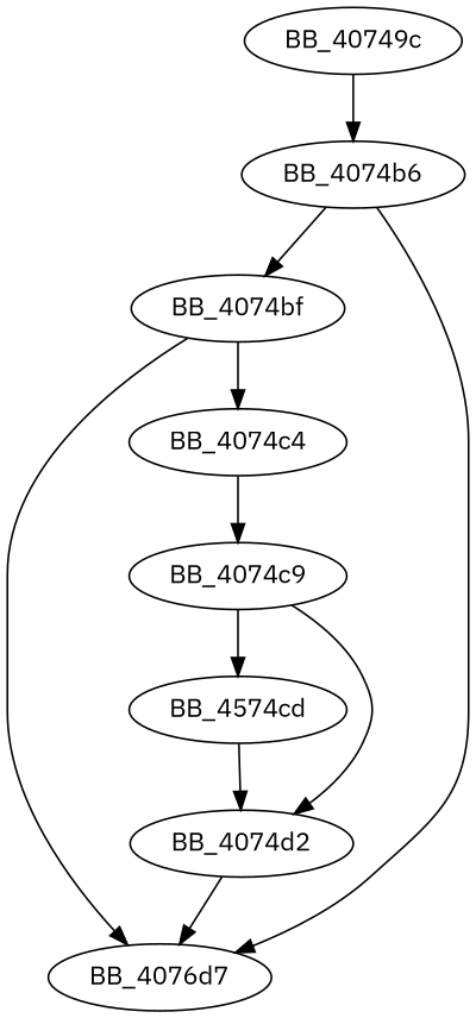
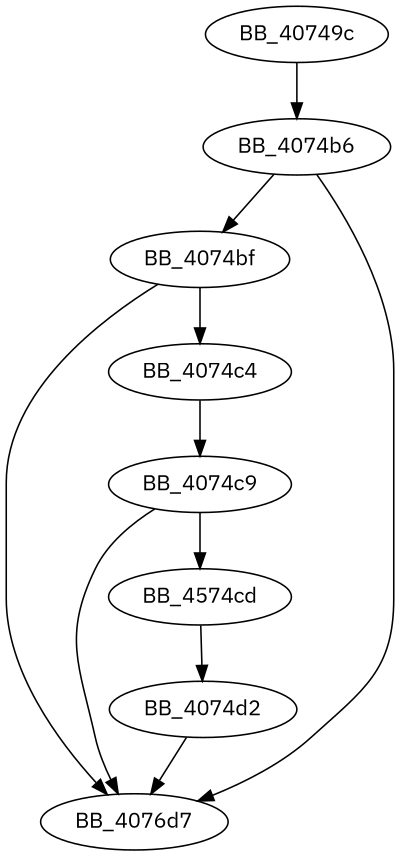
  digraph {
    fontname="IBM Plex Sans"
    node [fontname="IBM Plex Sans"]
    edge [fontname="IBM Plex Sans"]
    BB_40749c
    BB_4074b6
    BB_4074bf
    n4 [label=BB_4076d7]
    BB_4074c4
    BB_4074c9
    n7 [label=BB_4574cd]
    BB_4074d2
    BB_40749c -> BB_4074b6
    BB_4074b6 -> BB_4074bf
    BB_4074b6 -> n4
    BB_4074bf -> n4
    BB_4074bf -> BB_4074c4
    BB_4074c4 -> BB_4074c9
-   BB_4074c9 -> BB_4074d2
+   BB_4074c9 -> n4
    BB_4074c9 -> n7
    n7 -> BB_4074d2
    BB_4074d2 -> n4
  }
